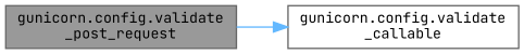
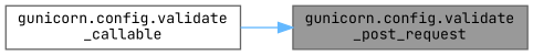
  digraph {
    rankdir=LR
    fontname="JetBrains Mono"
    node [fontname="JetBrains Mono" fontsize=10 shape=box style=filled]
    n1 [color=gray40 fillcolor=grey60 fontcolor=black height=0.2 label="gunicorn.config.validate\l_post_request" width=0.4]
    n2 [color=grey40 fillcolor=white height=0.2 label="gunicorn.config.validate\l_callable" width=0.4]
-   n1 -> n2 [color=steelblue1 fontname="JetBrains Mono" fontsize=10 labelfontname=Helvetica labelfontsize=10 style=solid]
+   n2 -> n1 [color=steelblue1 fontname="JetBrains Mono" fontsize=10 labelfontname=Helvetica labelfontsize=10 style=solid]
  }
